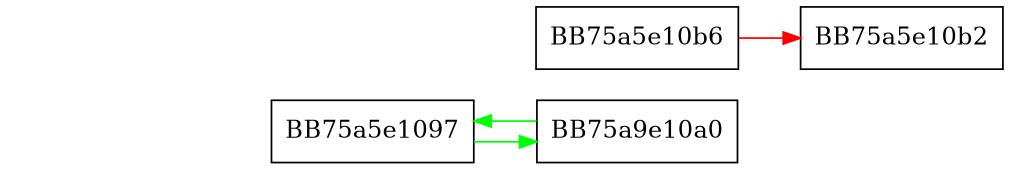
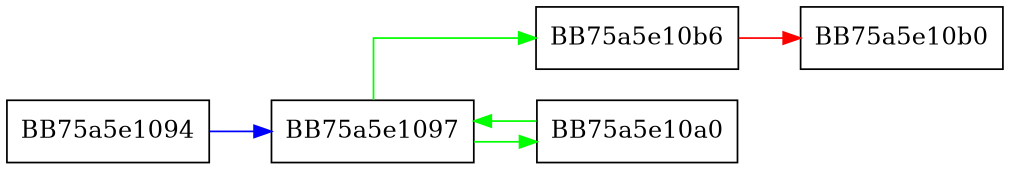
  digraph {
    rankdir=LR
    splines=ortho
    node [shape=box]
    edge [color=green]
+   BB75a5e1094
    BB75a5e1097
    BB75a5e10b6
-   BB75a5e10a0 [label=BB75a9e10a0]
-   BB75a5e10b0 [label=BB75a5e10b2]
+   BB75a5e10a0
+   BB75a5e10b0
+   BB75a5e1094 -> BB75a5e1097 [color=blue]
+   BB75a5e1097 -> BB75a5e10b6
    BB75a5e1097 -> BB75a5e10a0
    BB75a5e10b6 -> BB75a5e10b0 [color=red]
    BB75a5e10a0 -> BB75a5e1097
  }
